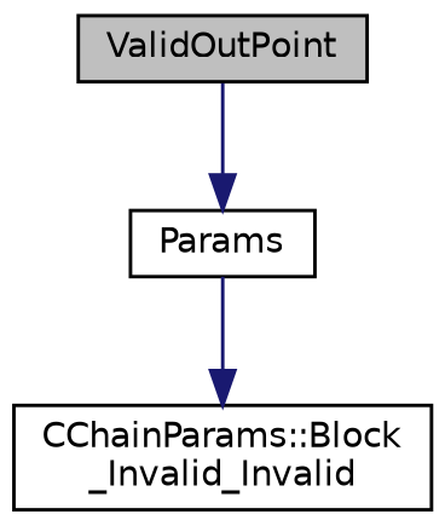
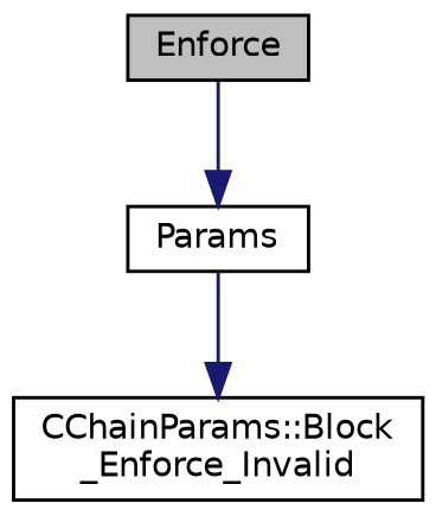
  digraph {
    rankdir=TB
    node [color=black fillcolor=white fontname=Helvetica fontsize=10 shape=record style=filled]
    edge [color=midnightblue fontname=Helvetica fontsize=10 labelfontname=Helvetica labelfontsize=10 style=solid]
-   n1 [fillcolor=grey75 fontcolor=black height=0.2 label=ValidOutPoint width=0.4]
+   n1 [fillcolor=grey75 fontcolor=black height=0.2 label=Enforce width=0.4]
    n2 [height=0.2 label=Params width=0.4]
-   n3 [height=0.2 label="CChainParams::Block\l_Invalid_Invalid" width=0.4]
+   n3 [height=0.2 label="CChainParams::Block\l_Enforce_Invalid" width=0.4]
    n1 -> n2
    n2 -> n3
  }
